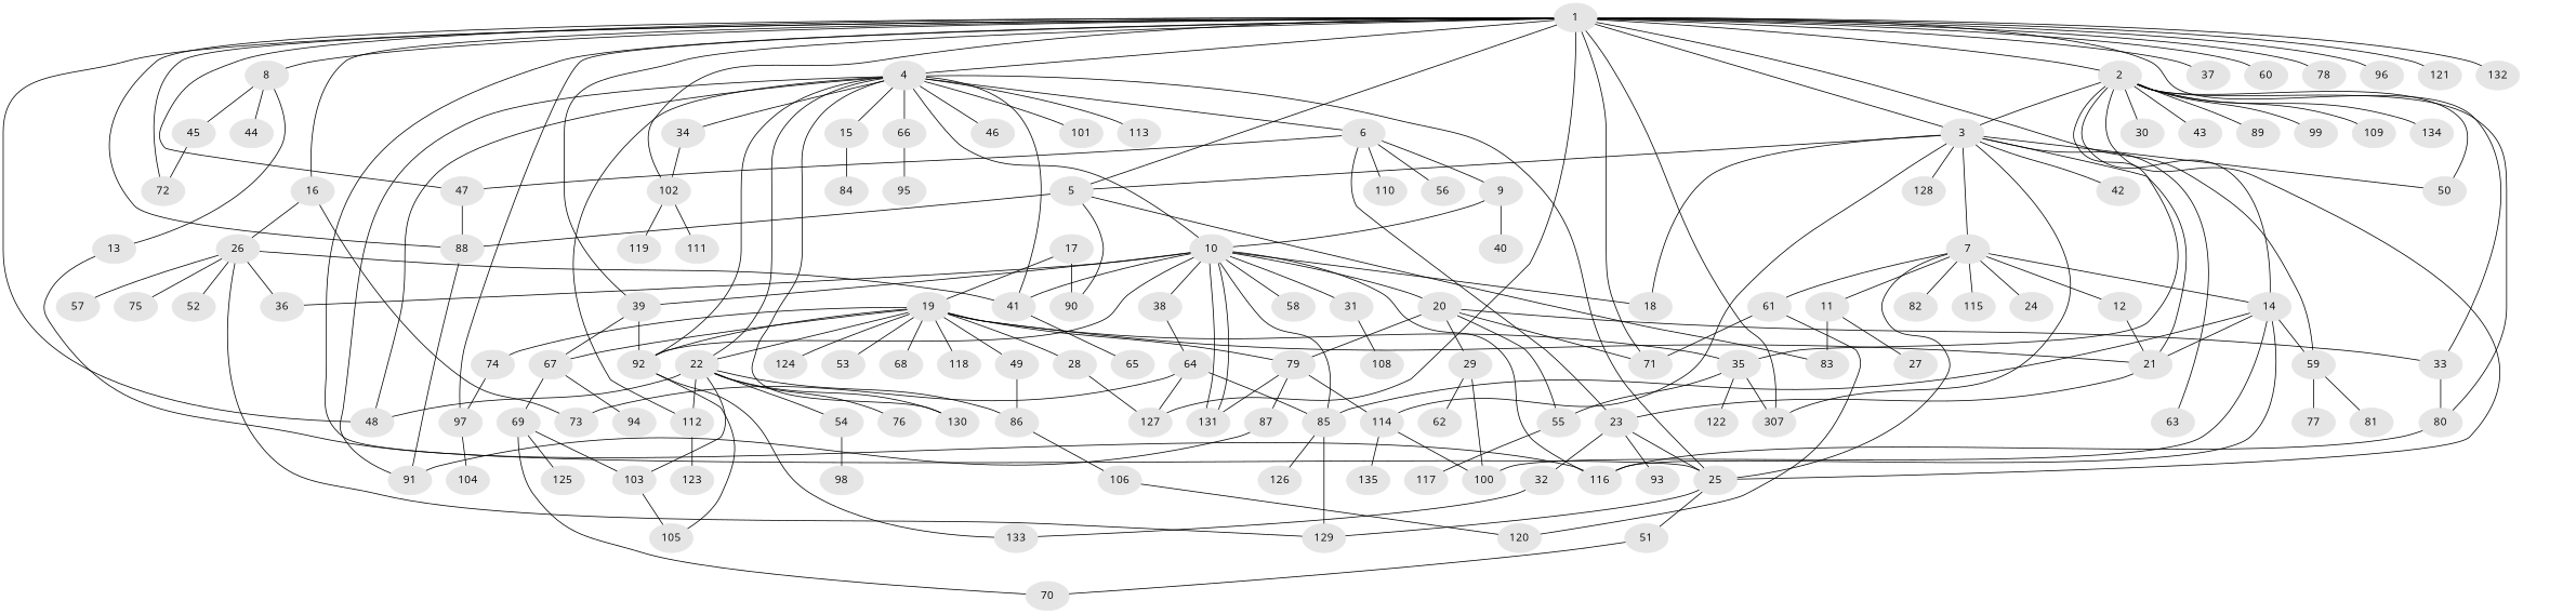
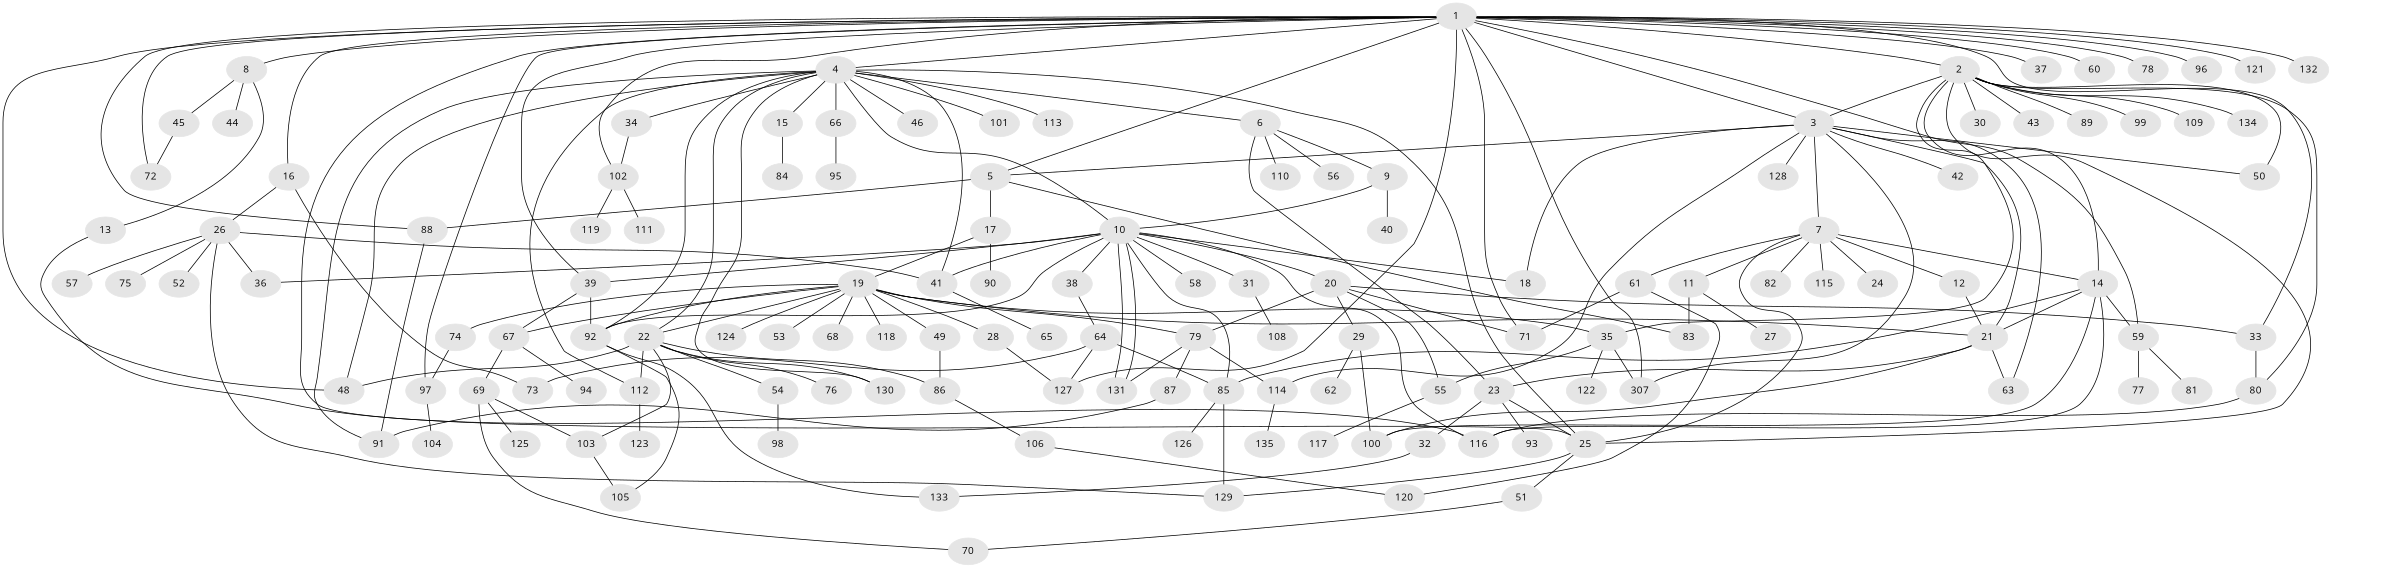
  graph {
    fontname="Open Sans"
    node [color=gray90 fontname="Open Sans" style=filled]
    edge [fontname="Open Sans"]
    1
    2
    3
    4
    5
    8
    16
    25
    33
    37
    39
-   47
    48
    59
    60
    71
    72
    78
    88
    96
    97
    102
    n23 [label=307]
    121
    127
    132
    35
    14
    30
    43
    50
    80
    89
    99
    109
    134
    7
    18
    21
    42
    63
    114
    128
    6
    10
    15
    22
    34
    41
    46
    66
    91
    92
    101
    112
    113
    130
    17
    83
    13
    44
    45
    26
    73
    51
    129
    55
    122
    67
    77
    81
    104
    111
    119
    85
    116
    100
    11
    12
    24
    61
    82
    115
    23
    135
    9
    56
    110
    20
    31
    36
    38
    58
    131
    84
    54
    76
    86
    103
    65
    95
    133
    105
    123
    19
    90
    40
    32
    93
    27
    120
    79
    29
    108
    64
    126
    52
    57
    75
    28
    49
    53
    68
    74
    118
    124
    69
    94
    87
    62
    117
    98
    106
    70
    125
    1 -- 2
    1 -- 3
    1 -- 4
    1 -- 5
    1 -- 8
    1 -- 16
    1 -- 25
    1 -- 33
    1 -- 37
    1 -- 39
-   1 -- 47
    1 -- 48
    1 -- 59
    1 -- 60
    1 -- 71
    1 -- 72
    1 -- 78
    1 -- 88
    1 -- 96
    1 -- 97
    1 -- 102
    1 -- n23
    1 -- 121
    1 -- 127
    1 -- 132
    2 -- 3
    2 -- 25
    2 -- 35
    2 -- 14
    2 -- 30
    2 -- 43
    2 -- 50
    2 -- 80
    2 -- 89
    2 -- 99
    2 -- 109
    2 -- 134
    3 -- 5
    3 -- n23
    3 -- 50
    3 -- 7
    3 -- 18
    3 -- 21
    3 -- 42
    3 -- 63
    3 -- 114
    3 -- 128
    4 -- 25
    4 -- 48
    4 -- 6
    4 -- 10
    4 -- 15
    4 -- 22
    4 -- 34
    4 -- 41
    4 -- 46
    4 -- 66
    4 -- 91
    4 -- 92
    4 -- 101
    4 -- 112
    4 -- 113
    4 -- 130
    5 -- 88
-   5 -- 90
+   5 -- 17
    5 -- 83
    8 -- 13
    8 -- 44
    8 -- 45
    16 -- 26
    16 -- 73
    25 -- 51
    25 -- 129
    33 -- 80
    39 -- 92
    39 -- 67
-   47 -- 88
    59 -- 77
    59 -- 81
    88 -- 91
    97 -- 104
    102 -- 111
    102 -- 119
    35 -- n23
    35 -- 55
    35 -- 122
    14 -- 59
    14 -- 21
    14 -- 85
    14 -- 116
    14 -- 100
    80 -- 116
    7 -- 25
    7 -- 14
    7 -- 11
    7 -- 12
    7 -- 24
    7 -- 61
    7 -- 82
    7 -- 115
-   114 -- 100
+   21 -- 63
+   21 -- 100
    21 -- 23
    114 -- 135
-   6 -- 47
    6 -- 23
    6 -- 9
    6 -- 56
    6 -- 110
    10 -- 39
    10 -- 18
    10 -- 41
    10 -- 92
    10 -- 85
    10 -- 116
    10 -- 20
    10 -- 31
    10 -- 36
    10 -- 38
    10 -- 58
    10 -- 131
    10 -- 131
    15 -- 84
    22 -- 48
    22 -- 112
    22 -- 130
    22 -- 54
    22 -- 76
    22 -- 86
    22 -- 103
    34 -- 102
    41 -- 65
    66 -- 95
    92 -- 133
    92 -- 105
    112 -- 123
    17 -- 19
    17 -- 90
    13 -- 116
    45 -- 72
    26 -- 41
    26 -- 129
    26 -- 36
    26 -- 52
    26 -- 57
    26 -- 75
    51 -- 70
    55 -- 117
    67 -- 69
    67 -- 94
    85 -- 129
    85 -- 126
    11 -- 83
    11 -- 27
    12 -- 21
    61 -- 71
    61 -- 120
    23 -- 25
    23 -- 32
    23 -- 93
    9 -- 10
    9 -- 40
    20 -- 33
    20 -- 71
    20 -- 55
    20 -- 79
    20 -- 29
    31 -- 108
    38 -- 64
    54 -- 98
    86 -- 106
    103 -- 105
    19 -- 35
    19 -- 21
    19 -- 22
    19 -- 92
    19 -- 67
    19 -- 79
    19 -- 28
    19 -- 49
    19 -- 53
    19 -- 68
    19 -- 74
    19 -- 118
    19 -- 124
    32 -- 133
    79 -- 114
    79 -- 131
    79 -- 87
    29 -- 100
    29 -- 62
    64 -- 127
    64 -- 73
    64 -- 85
    28 -- 127
    49 -- 86
    74 -- 97
    69 -- 103
    69 -- 70
    69 -- 125
    87 -- 91
    106 -- 120
  }
